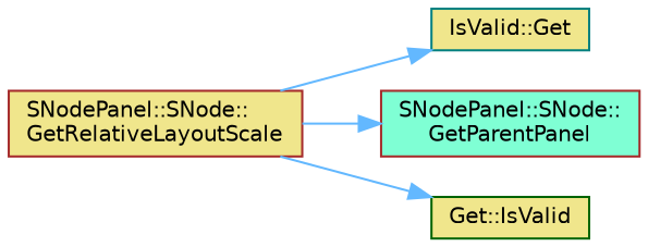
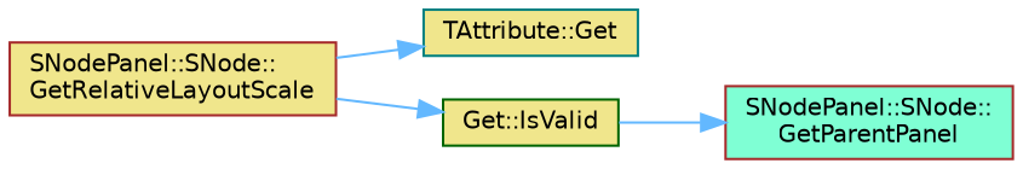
  digraph {
    rankdir=LR
    node [color=brown fillcolor=khaki fontname=Helvetica fontsize=10 shape=box style=filled]
    edge [color=steelblue1 fontname=Helvetica fontsize=10 labelfontname=Helvetica labelfontsize=10 style=solid]
    n1 [fontcolor=black height=0.2 label="SNodePanel::SNode::\lGetRelativeLayoutScale" width=0.4]
-   n2 [color=teal height=0.2 label="IsValid::Get" width=0.4]
+   n2 [color=teal height=0.2 label="TAttribute::Get" width=0.4]
    n3 [fillcolor=aquamarine height=0.2 label="SNodePanel::SNode::\lGetParentPanel" width=0.4]
    n4 [color=darkgreen height=0.2 label="Get::IsValid" width=0.4]
    n1 -> n2
-   n1 -> n3
+   n4 -> n3
    n1 -> n4
  }
